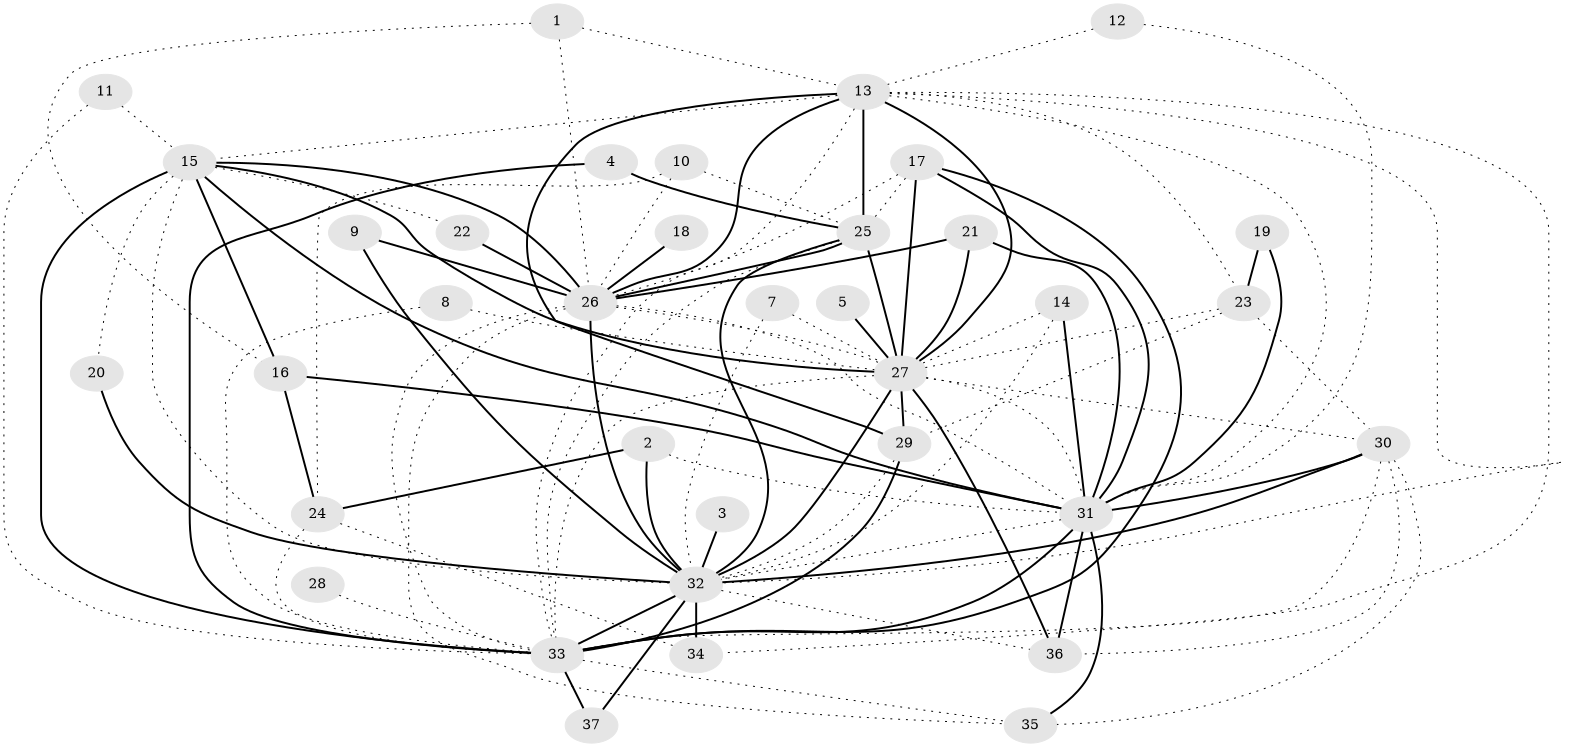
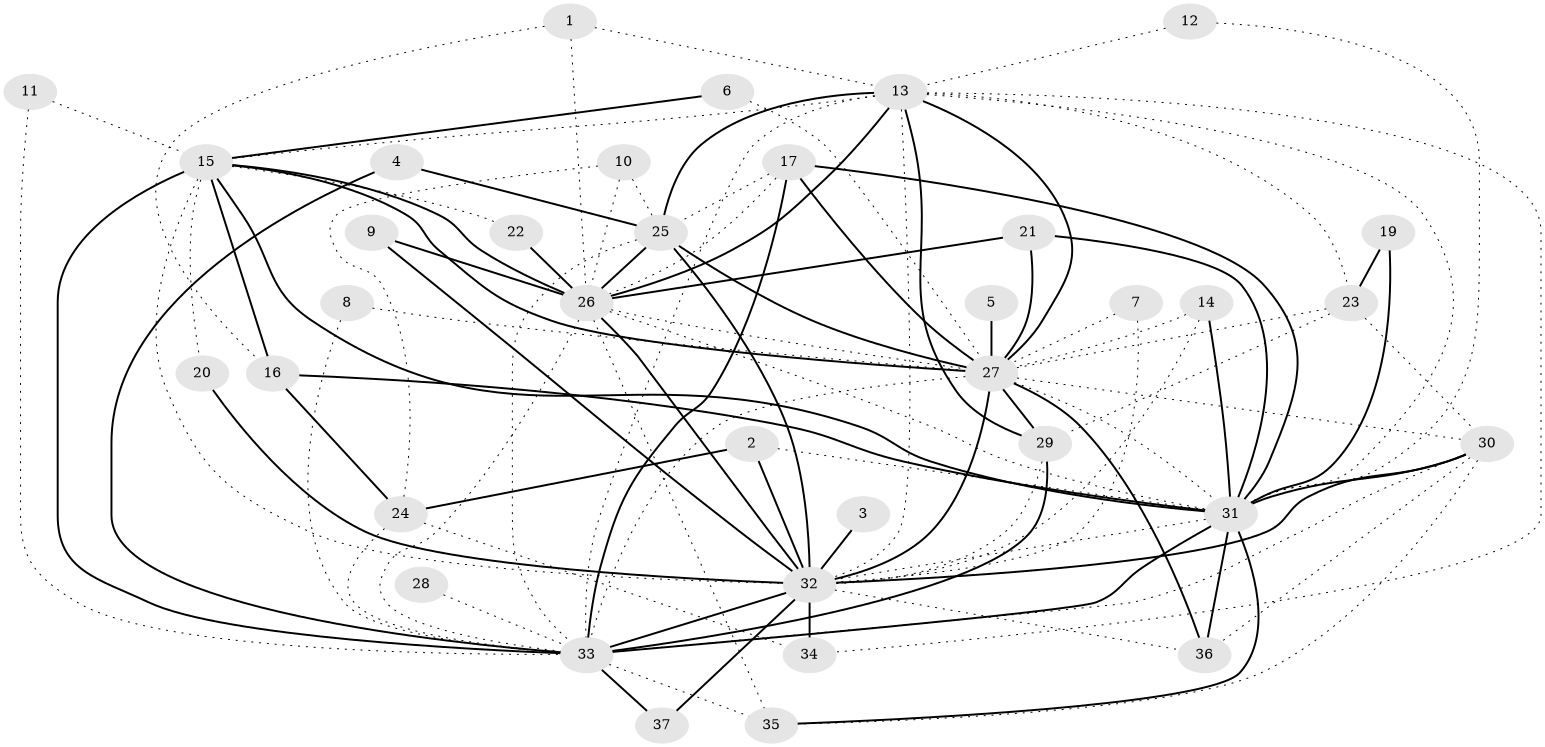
  graph {
    node [color=gray90 style=filled]
    edge [style=dotted weight=1.0]
    1
    13
    16
    26
    31
    32
    25
    33
    27
    15
    23
    29
    34
    24
    35
    2
    36
    37
    3
    4
    5
    30
+   6
    20
    22
    7
    8
    9
    10
    11
    12
    14
    17
-   18
    19
    21
    28
    1 -- 13
    1 -- 16
    1 -- 26
    13 -- 26 [style=bold]
    13 -- 31
    13 -- 32 [weight=2.0]
    13 -- 25 [style=bold]
    13 -- 33 [weight=3.0]
    13 -- 27 [style=bold weight=2.0]
    13 -- 15 [weight=2.0]
    13 -- 23
    13 -- 29 [style=bold]
    13 -- 34
    16 -- 31 [style=bold]
    16 -- 24 [style=bold]
    26 -- 31
    26 -- 32 [style=bold weight=2.0]
    26 -- 33 [weight=2.0]
    26 -- 27 [weight=2.0]
    26 -- 35
    31 -- 32 [weight=2.0]
    31 -- 33 [style=bold weight=2.0]
    31 -- 35 [style=bold]
    31 -- 36 [style=bold]
    32 -- 33 [style=bold weight=5.0]
    32 -- 34 [style=bold]
    32 -- 36
    32 -- 37 [style=bold]
    25 -- 26 [style=bold]
    25 -- 32 [style=bold weight=2.0]
    25 -- 33 [weight=2.0]
    25 -- 27 [style=bold]
    33 -- 35
    33 -- 37 [style=bold]
    27 -- 31 [weight=2.0]
    27 -- 32 [style=bold weight=4.0]
    27 -- 33 [weight=4.0]
    27 -- 29 [style=bold weight=2.0]
    27 -- 36 [style=bold]
    27 -- 30
    15 -- 16 [style=bold]
    15 -- 26 [style=bold]
    15 -- 31 [style=bold]
    15 -- 32 [weight=3.0]
    15 -- 33 [style=bold weight=3.0]
    15 -- 27 [style=bold weight=2.0]
    15 -- 20
    15 -- 22
    23 -- 27
    23 -- 29
    23 -- 30
    29 -- 32
    29 -- 33 [style=bold]
    24 -- 33
    24 -- 34
    2 -- 31
    2 -- 32 [style=bold]
    2 -- 24 [style=bold]
    3 -- 32 [style=bold]
    4 -- 25 [style=bold]
    4 -- 33 [style=bold]
    5 -- 27 [style=bold]
    30 -- 31 [style=bold]
    30 -- 32 [style=bold]
    30 -- 33
    30 -- 35
    30 -- 36
+   6 -- 27
+   6 -- 15 [style=bold]
    20 -- 32 [style=bold]
    22 -- 26 [style=bold]
    7 -- 32
    7 -- 27
    8 -- 33
    8 -- 27
    9 -- 26 [style=bold]
    9 -- 32 [style=bold]
    10 -- 26
    10 -- 25
    10 -- 24
    11 -- 33
    11 -- 15
    12 -- 13
    12 -- 31
    14 -- 31 [style=bold]
    14 -- 32
    14 -- 27
    17 -- 26
    17 -- 31 [style=bold]
    17 -- 25
    17 -- 33 [style=bold]
    17 -- 27 [style=bold]
-   18 -- 26 [style=bold]
    19 -- 31 [style=bold]
    19 -- 23 [style=bold]
    21 -- 26 [style=bold]
    21 -- 31 [style=bold]
    21 -- 27 [style=bold]
    28 -- 33
  }
